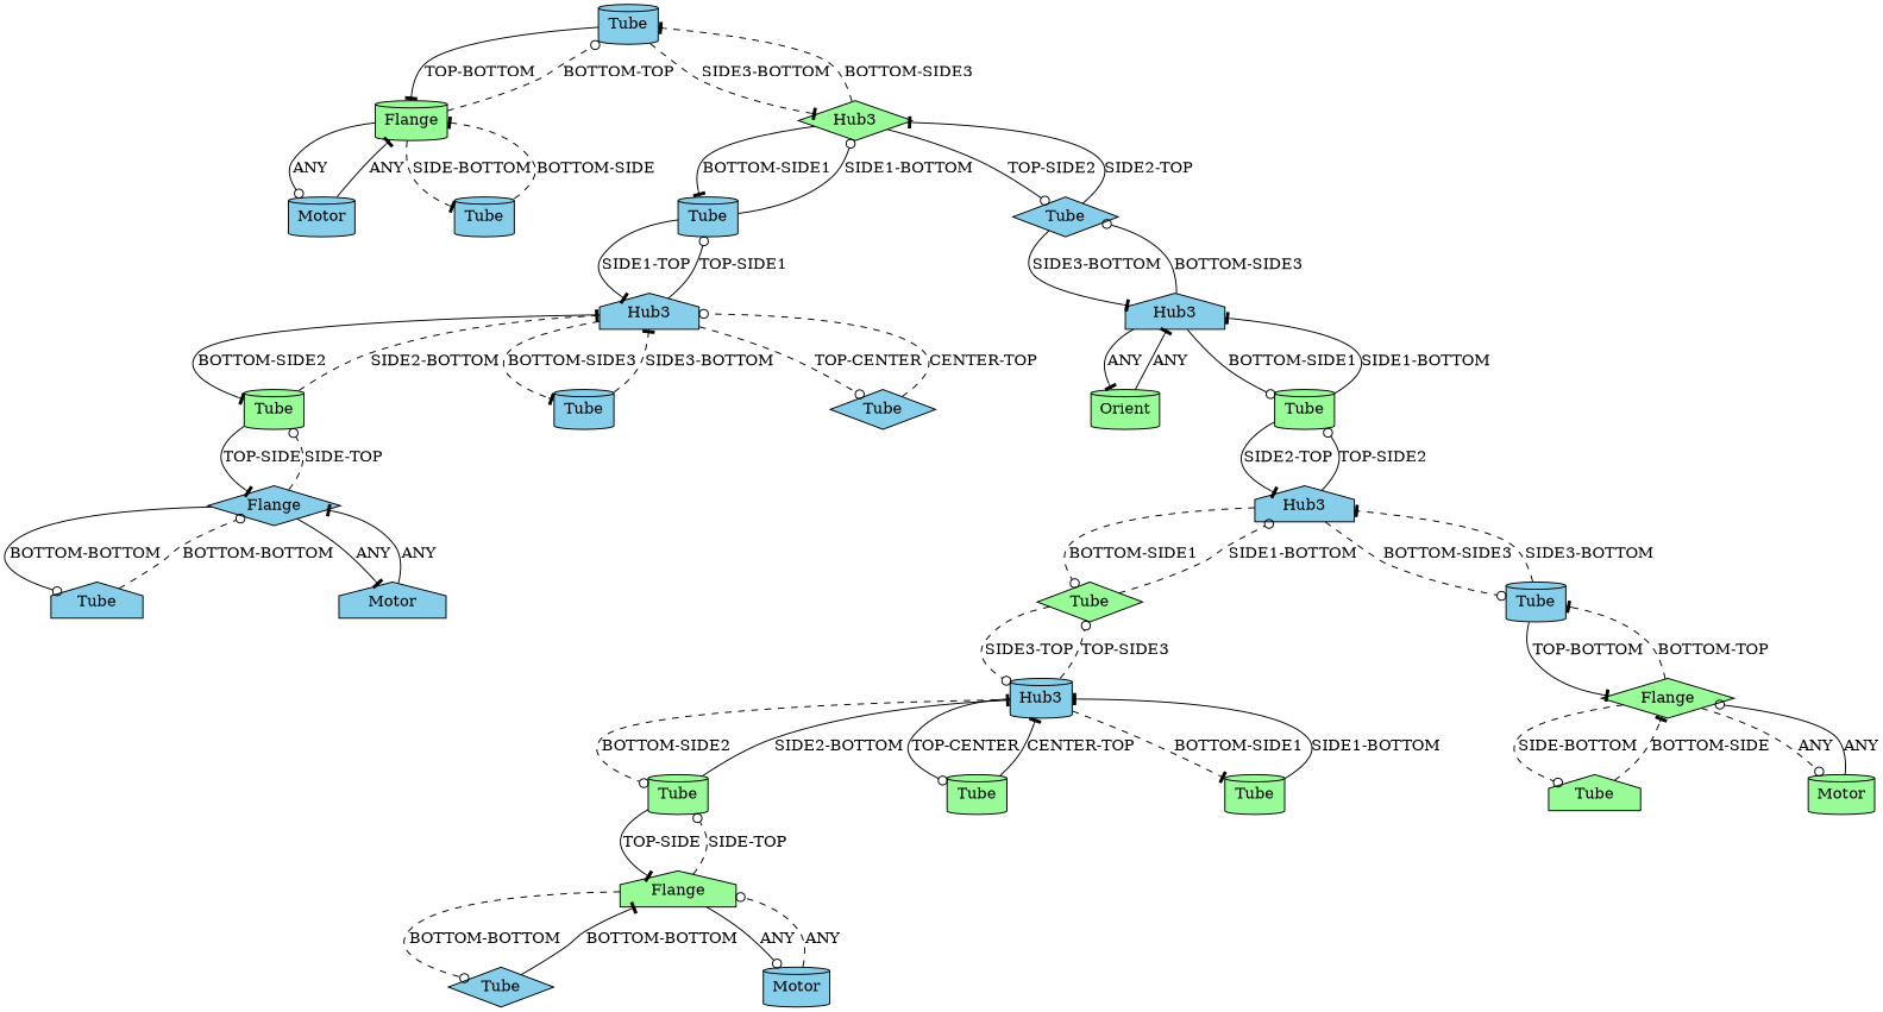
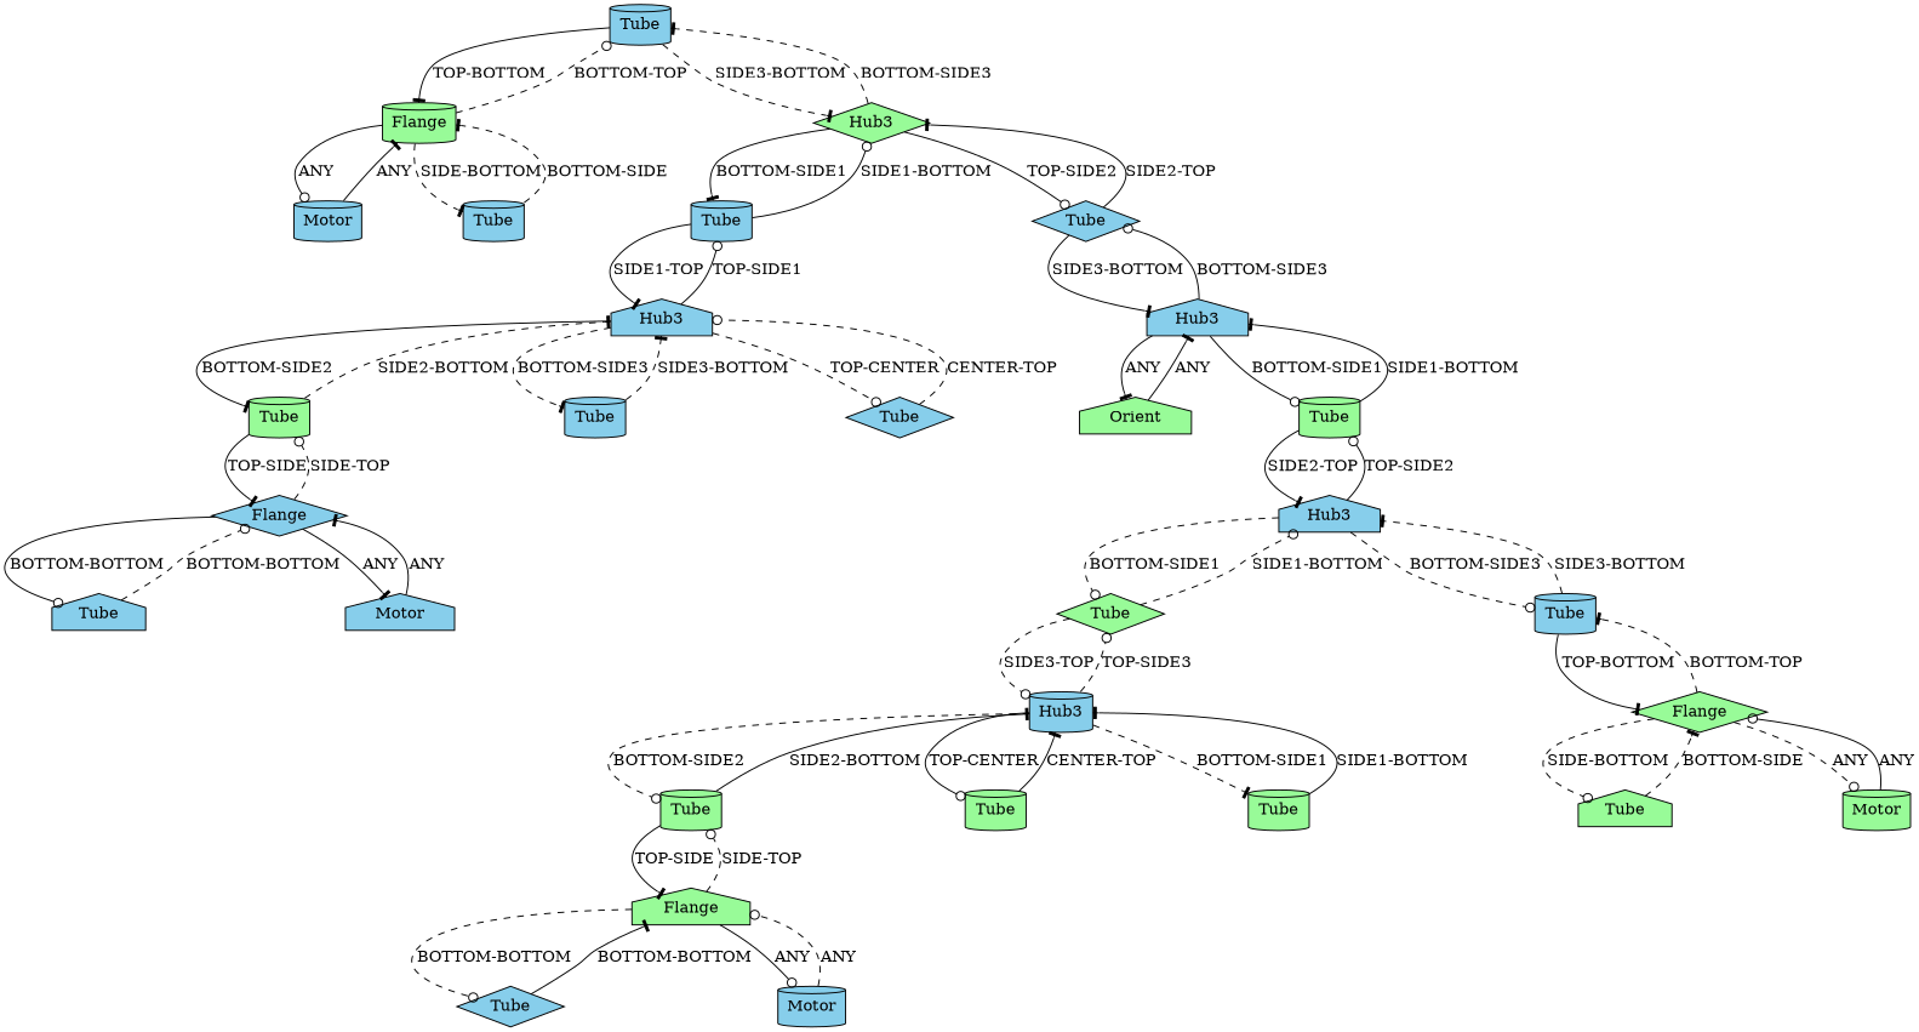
  digraph {
    node [style=filled fillcolor=skyblue shape=cylinder]
    edge [style=solid arrowhead=tee]
    n1 [instance=Tube_instance_1 label=Tube]
    n2 [instance=Flange_instance_1 label=Flange fillcolor=palegreen]
    n3 [instance=Hub3_instance_2 label=Hub3 fillcolor=palegreen shape=diamond]
-   n4 [instance=Orient label=Orient fillcolor=palegreen]
+   n4 [instance=Orient label=Orient fillcolor=palegreen shape=house]
    n5 [instance=Hub3_instance_3 label=Hub3 shape=house]
    n6 [instance=Tube_instance_2 label=Tube fillcolor=palegreen shape=house]
    n7 [instance=Flange_instance_2 label=Flange fillcolor=palegreen shape=diamond]
    n8 [instance=Tube_instance_3 label=Tube fillcolor=palegreen shape=diamond]
    n9 [instance=Hub3_instance_1 label=Hub3]
    n10 [instance=Hub3_instance_4 label=Hub3 shape=house]
    n11 [instance=Tube_instance_4 label=Tube]
    n12 [instance=Hub3_instance_5 label=Hub3 shape=house]
    n13 [instance=Motor_instance_1 label=Motor]
    n14 [instance=Tube_instance_10 label=Tube]
    n15 [instance=Motor_instance_2 label=Motor fillcolor=palegreen]
    n16 [instance=Tube_instance_15 label=Tube]
    n17 [instance=Tube_instance_5 label=Tube fillcolor=palegreen]
    n18 [instance=Flange_instance_3 label=Flange shape=diamond]
    n19 [instance=Tube_instance_6 label=Tube shape=diamond]
    n20 [instance=Flange_instance_4 label=Flange fillcolor=palegreen shape=house]
    n21 [instance=Tube_instance_8 label=Tube fillcolor=palegreen]
    n22 [instance=Tube_instance_9 label=Tube fillcolor=palegreen]
    n23 [instance=Tube_instance_14 label=Tube fillcolor=palegreen]
    n24 [instance=Tube_instance_11 label=Tube shape=diamond]
    n25 [instance=Tube_instance_13 label=Tube shape=house]
    n26 [instance=Motor_instance_4 label=Motor shape=house]
    n27 [instance=Tube_instance_7 label=Tube fillcolor=palegreen]
    n28 [instance=Tube_instance_12 label=Tube]
    n29 [instance=Motor_instance_3 label=Motor]
    n30 [instance=Tube_instance_16 label=Tube shape=diamond]
    n1 -> n2 [label="TOP-BOTTOM"]
    n1 -> n3 [label="SIDE3-BOTTOM" style=dashed]
    n2 -> n1 [label="BOTTOM-TOP" style=dashed arrowhead=odot]
    n2 -> n13 [label=ANY arrowhead=odot]
    n2 -> n14 [label="SIDE-BOTTOM" style=dashed]
    n3 -> n1 [label="BOTTOM-SIDE3" style=dashed]
    n3 -> n11 [label="BOTTOM-SIDE1"]
    n3 -> n24 [label="TOP-SIDE2" arrowhead=odot]
    n4 -> n5 [label=ANY]
    n5 -> n4 [label=ANY]
    n5 -> n24 [label="BOTTOM-SIDE3" arrowhead=odot]
    n5 -> n27 [label="BOTTOM-SIDE1" arrowhead=odot]
    n6 -> n7 [label="BOTTOM-SIDE" style=dashed]
    n7 -> n6 [label="SIDE-BOTTOM" style=dashed arrowhead=odot]
    n7 -> n15 [label=ANY style=dashed arrowhead=odot]
    n7 -> n16 [label="BOTTOM-TOP" style=dashed]
    n8 -> n9 [label="SIDE3-TOP" style=dashed arrowhead=odot]
    n8 -> n10 [label="SIDE1-BOTTOM" style=dashed arrowhead=odot]
    n9 -> n8 [label="TOP-SIDE3" style=dashed arrowhead=odot]
    n9 -> n21 [label="BOTTOM-SIDE2" style=dashed arrowhead=odot]
    n9 -> n22 [label="TOP-CENTER" arrowhead=odot]
    n9 -> n23 [label="BOTTOM-SIDE1" style=dashed]
    n10 -> n8 [label="BOTTOM-SIDE1" style=dashed arrowhead=odot]
    n10 -> n16 [label="BOTTOM-SIDE3" style=dashed arrowhead=odot]
    n10 -> n27 [label="TOP-SIDE2" arrowhead=odot]
    n11 -> n3 [label="SIDE1-BOTTOM" arrowhead=odot]
    n11 -> n12 [label="SIDE1-TOP"]
    n12 -> n11 [label="TOP-SIDE1" arrowhead=odot]
    n12 -> n17 [label="BOTTOM-SIDE2"]
    n12 -> n28 [label="BOTTOM-SIDE3" style=dashed]
    n12 -> n30 [label="TOP-CENTER" style=dashed arrowhead=odot]
    n13 -> n2 [label=ANY]
    n14 -> n2 [label="BOTTOM-SIDE" style=dashed]
    n15 -> n7 [label=ANY arrowhead=odot]
    n16 -> n7 [label="TOP-BOTTOM"]
    n16 -> n10 [label="SIDE3-BOTTOM" style=dashed]
    n17 -> n12 [label="SIDE2-BOTTOM" style=dashed]
    n17 -> n18 [label="TOP-SIDE"]
    n18 -> n17 [label="SIDE-TOP" style=dashed arrowhead=odot]
    n18 -> n25 [label="BOTTOM-BOTTOM" arrowhead=odot]
    n18 -> n26 [label=ANY]
    n19 -> n20 [label="BOTTOM-BOTTOM"]
    n20 -> n19 [label="BOTTOM-BOTTOM" style=dashed arrowhead=odot]
    n20 -> n21 [label="SIDE-TOP" style=dashed arrowhead=odot]
    n20 -> n29 [label=ANY arrowhead=odot]
    n21 -> n9 [label="SIDE2-BOTTOM"]
    n21 -> n20 [label="TOP-SIDE"]
    n22 -> n9 [label="CENTER-TOP"]
    n23 -> n9 [label="SIDE1-BOTTOM"]
    n24 -> n3 [label="SIDE2-TOP"]
    n24 -> n5 [label="SIDE3-BOTTOM"]
    n25 -> n18 [label="BOTTOM-BOTTOM" style=dashed arrowhead=odot]
    n26 -> n18 [label=ANY]
    n27 -> n5 [label="SIDE1-BOTTOM"]
    n27 -> n10 [label="SIDE2-TOP"]
    n28 -> n12 [label="SIDE3-BOTTOM" style=dashed]
    n29 -> n20 [label=ANY style=dashed arrowhead=odot]
    n30 -> n12 [label="CENTER-TOP" style=dashed arrowhead=odot]
  }
